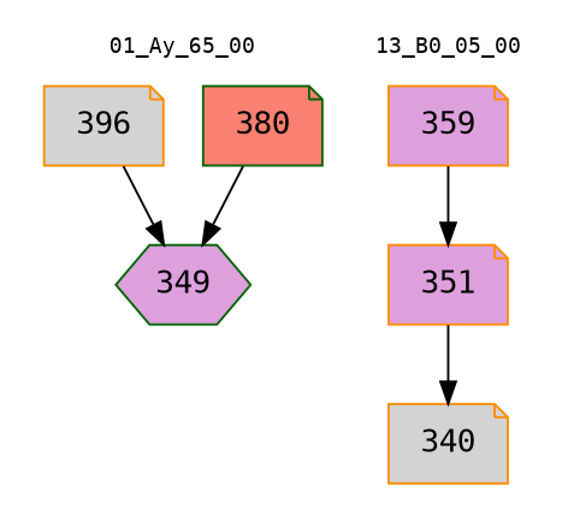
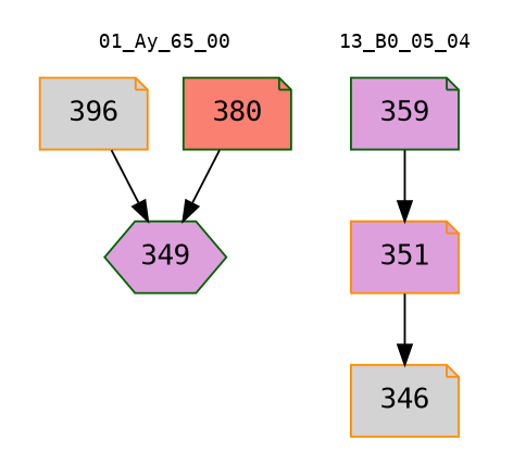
  digraph {
    fontname="DejaVu Sans Mono"
    node [color=darkgreen fillcolor=plum fontname="DejaVu Sans Mono" shape=note style=filled]
    edge [color=black fontname="DejaVu Sans Mono"]
    n1 [fillcolor=salmon label=380]
    n2 [label=349 shape=hexagon]
    n3 [color=darkorange fillcolor=lightgrey label=396]
-   n4 [color=darkorange label=359]
+   n4 [label=359]
    n5 [color=darkorange label=351]
-   n6 [color=darkorange fillcolor=lightgrey label=340]
+   n6 [color=darkorange fillcolor=lightgrey label=346]
    subgraph cluster_1 {
      color=white
      fontsize=10
      label="01_Ay_65_00"
      n1
      n2
      n3
    }
    subgraph cluster_2 {
      color=white
      fontsize=10
-     label="13_B0_05_00"
+     label="13_B0_05_04"
      n4
      n5
      n6
    }
    n1 -> n2
    n3 -> n2
    n4 -> n5
    n5 -> n6
  }
